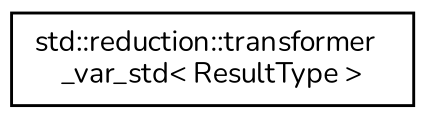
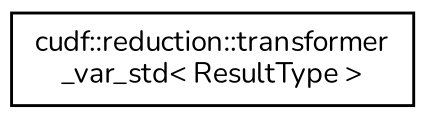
  digraph {
    rankdir=LR
    fontname=Nunito
-   n1 [color=black fillcolor=white fontname=Nunito fontsize=10 height=0.2 label="std::reduction::transformer\l_var_std\< ResultType \>" shape=record style=filled width=0.4]
+   n1 [color=black fillcolor=white fontname=Nunito fontsize=10 height=0.2 label="cudf::reduction::transformer\l_var_std\< ResultType \>" shape=record style=filled width=0.4]
  }
